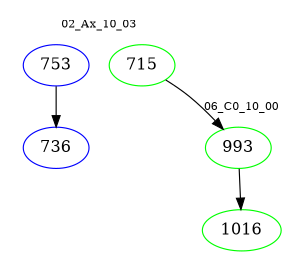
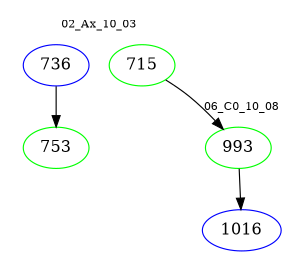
  digraph {
    node [color=blue]
    edge [color=black]
    n1 [color=green label=715]
-   n2 [label=753]
+   n2 [color=green label=753]
    n3 [label=736]
    n4 [color=green label=993]
-   n5 [color=green label=1016]
+   n5 [label=1016]
    subgraph cluster_1 {
      color=white
      fontsize=10
      label="02_Ax_10_03"
      n1
      n2
      n3
    }
    subgraph cluster_2 {
      color=white
      fontsize=10
-     label="06_C0_10_00"
+     label="06_C0_10_08"
      n4
      n5
    }
    n1 -> n4
-   n2 -> n3
+   n3 -> n2
    n4 -> n5
  }
